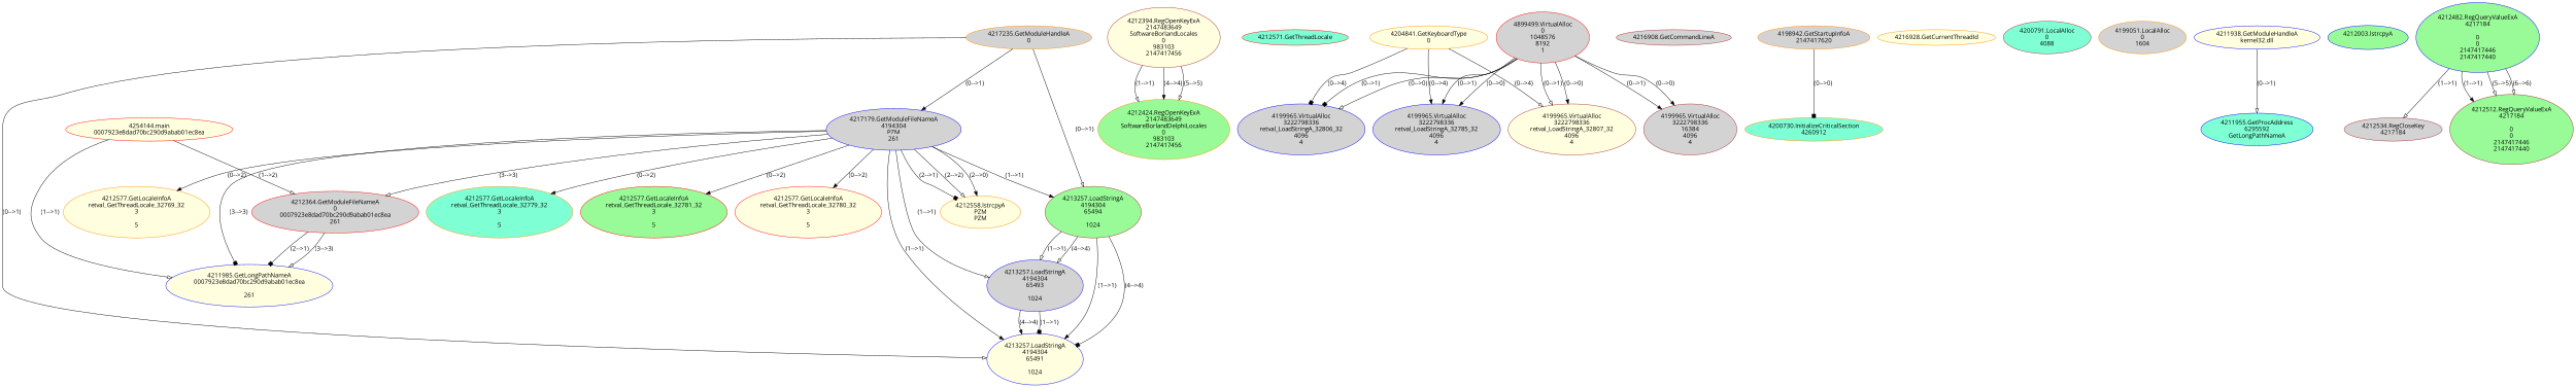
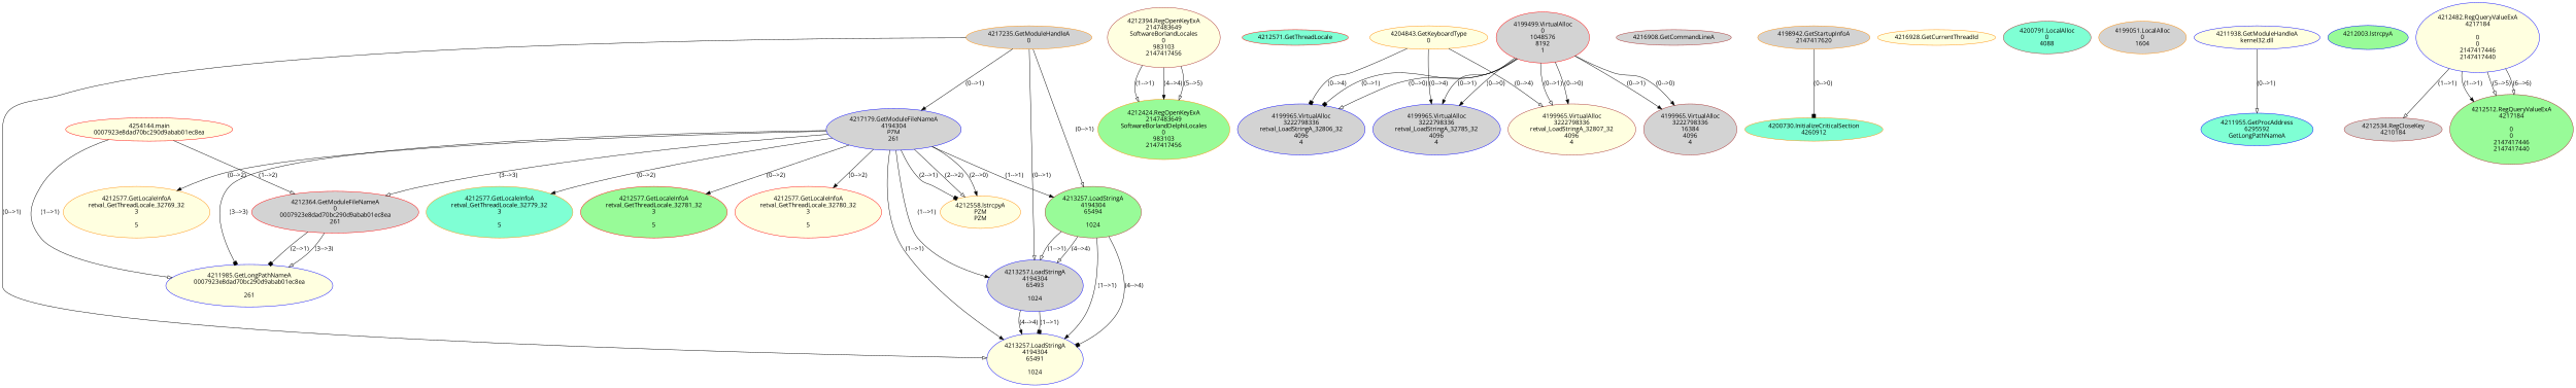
  digraph {
    fontname="Open Sans"
    node [color=blue fillcolor=lightgrey fontname="Open Sans" style=filled]
    edge [arrowhead=onormal fontname="Open Sans"]
    n1 [color=red fillcolor=lightyellow label="4254144.main\n0007923e8dad70bc290d9abab01ec8ea"]
    n2 [color=red label="4212364.GetModuleFileNameA\n0\n0007923e8dad70bc290d9abab01ec8ea\n261"]
    n3 [fillcolor=lightyellow label="4211985.GetLongPathNameA\n0007923e8dad70bc290d9abab01ec8ea\n\n261"]
    n4 [color=darkorange label="4217235.GetModuleHandleA\n0"]
    n5 [label="4217179.GetModuleFileNameA\n4194304\nPZM\n261"]
    n6 [color=brown fillcolor=palegreen label="4213257.LoadStringA\n4194304\n65494\n\n1024"]
    n7 [label="4213257.LoadStringA\n4194304\n65493\n\n1024"]
    n8 [fillcolor=lightyellow label="4213257.LoadStringA\n4194304\n65491\n\n1024"]
    n9 [color=darkorange fillcolor=lightyellow label="4212558.lstrcpyA\nPZM\nPZM"]
    n10 [color=darkorange fillcolor=lightyellow label="4212577.GetLocaleInfoA\nretval_GetThreadLocale_32769_32\n3\n\n5"]
    n11 [color=darkorange fillcolor=aquamarine label="4212577.GetLocaleInfoA\nretval_GetThreadLocale_32779_32\n3\n\n5"]
    n12 [color=red fillcolor=palegreen label="4212577.GetLocaleInfoA\nretval_GetThreadLocale_32781_32\n3\n\n5"]
    n13 [color=red fillcolor=lightyellow label="4212577.GetLocaleInfoA\nretval_GetThreadLocale_32780_32\n3\n\n5"]
    n14 [color=brown fillcolor=lightyellow label="4212394.RegOpenKeyExA\n2147483649\nSoftware\Borland\Locales\n0\n983103\n2147417456"]
    n15 [color=darkorange fillcolor=palegreen label="4212424.RegOpenKeyExA\n2147483649\nSoftware\Borland\Delphi\Locales\n0\n983103\n2147417456"]
    n16 [color=red fillcolor=aquamarine label="4212571.GetThreadLocale\n"]
-   n17 [color=darkorange fillcolor=lightyellow label="4204841.GetKeyboardType\n0"]
+   n17 [color=darkorange fillcolor=lightyellow label="4204843.GetKeyboardType\n0"]
    n18 [label="4199965.VirtualAlloc\n3222798336\nretval_LoadStringA_32806_32\n4096\n4"]
    n19 [label="4199965.VirtualAlloc\n3222798336\nretval_LoadStringA_32785_32\n4096\n4"]
    n20 [color=brown fillcolor=lightyellow label="4199965.VirtualAlloc\n3222798336\nretval_LoadStringA_32807_32\n4096\n4"]
    n21 [color=brown label="4199965.VirtualAlloc\n3222798336\n16384\n4096\n4"]
    n22 [color=brown label="4216908.GetCommandLineA\n"]
    n23 [color=darkorange label="4198942.GetStartupInfoA\n2147417620"]
    n24 [color=darkorange fillcolor=aquamarine label="4200730.InitializeCriticalSection\n4260912"]
    n25 [color=darkorange fillcolor=lightyellow label="4216928.GetCurrentThreadId\n"]
    n26 [color=brown fillcolor=aquamarine label="4200791.LocalAlloc\n0\n4088"]
-   n27 [color=red label="4899499.VirtualAlloc\n0\n1048576\n8192\n1"]
+   n27 [color=red label="4199499.VirtualAlloc\n0\n1048576\n8192\n1"]
    n28 [color=darkorange label="4199051.LocalAlloc\n0\n1604"]
    n29 [fillcolor=lightyellow label="4211938.GetModuleHandleA\nkernel32.dll"]
    n30 [fillcolor=aquamarine label="4211955.GetProcAddress\n6295592\nGetLongPathNameA"]
    n31 [fillcolor=palegreen label="4212003.lstrcpyA\n\n"]
-   n32 [fillcolor=palegreen label="4212482.RegQueryValueExA\n4217184\n\n0\n0\n2147417446\n2147417440"]
-   n33 [color=brown label="4212534.RegCloseKey\n4217184"]
+   n32 [fillcolor=lightyellow label="4212482.RegQueryValueExA\n4217184\n\n0\n0\n2147417446\n2147417440"]
+   n33 [color=brown label="4212534.RegCloseKey\n4210184"]
    n34 [color=brown fillcolor=palegreen label="4212512.RegQueryValueExA\n4217184\n\n0\n0\n2147417446\n2147417440"]
    n1 -> n2 [label="(1-->2)"]
    n1 -> n3 [label="(1-->1)"]
    n2 -> n3 [arrowhead=box label="(2-->1)"]
    n2 -> n3 [label="(3-->3)"]
    n4 -> n5 [arrowhead=normal label="(0-->1)"]
    n4 -> n6 [label="(0-->1)"]
+   n4 -> n7 [label="(0-->1)"]
    n4 -> n8 [label="(0-->1)"]
    n5 -> n2 [label="(3-->3)"]
    n5 -> n3 [arrowhead=box label="(3-->3)"]
    n5 -> n6 [arrowhead=normal label="(1-->1)"]
-   n5 -> n7 [label="(1-->1)"]
+   n5 -> n7 [arrowhead=normal label="(1-->1)"]
    n5 -> n8 [arrowhead=normal label="(1-->1)"]
    n5 -> n9 [arrowhead=box label="(2-->1)"]
    n5 -> n9 [label="(2-->2)"]
    n5 -> n9 [arrowhead=normal label="(2-->0)"]
    n5 -> n10 [arrowhead=normal label="(0-->2)"]
    n5 -> n11 [arrowhead=normal label="(0-->2)"]
    n5 -> n12 [arrowhead=normal label="(0-->2)"]
    n5 -> n13 [arrowhead=normal label="(0-->2)"]
    n6 -> n7 [label="(1-->1)"]
    n6 -> n7 [label="(4-->4)"]
    n6 -> n8 [arrowhead=normal label="(1-->1)"]
    n6 -> n8 [arrowhead=box label="(4-->4)"]
    n7 -> n8 [arrowhead=box label="(1-->1)"]
    n7 -> n8 [arrowhead=normal label="(4-->4)"]
    n14 -> n15 [label="(1-->1)"]
    n14 -> n15 [arrowhead=normal label="(4-->4)"]
    n14 -> n15 [label="(5-->5)"]
    n17 -> n18 [arrowhead=box label="(0-->4)"]
    n17 -> n19 [arrowhead=normal label="(0-->4)"]
    n17 -> n20 [label="(0-->4)"]
    n23 -> n24 [arrowhead=box label="(0-->0)"]
    n27 -> n18 [arrowhead=box label="(0-->1)"]
    n27 -> n18 [label="(0-->0)"]
    n27 -> n19 [arrowhead=normal label="(0-->1)"]
    n27 -> n19 [arrowhead=normal label="(0-->0)"]
    n27 -> n20 [label="(0-->1)"]
    n27 -> n20 [arrowhead=normal label="(0-->0)"]
    n27 -> n21 [arrowhead=normal label="(0-->1)"]
    n27 -> n21 [arrowhead=normal label="(0-->0)"]
    n29 -> n30 [label="(0-->1)"]
    n32 -> n33 [label="(1-->1)"]
    n32 -> n34 [arrowhead=normal label="(1-->1)"]
    n32 -> n34 [label="(5-->5)"]
    n32 -> n34 [label="(6-->6)"]
  }
